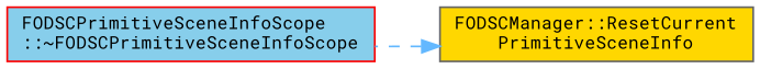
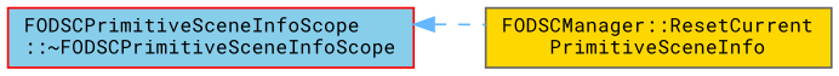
  digraph {
    rankdir=RL
    fontname="Roboto Mono"
    node [fontname="Roboto Mono" fontsize=10 shape=box style=filled]
    n1 [color=gray40 fillcolor=gold fontcolor=black height=0.2 label="FODSCManager::ResetCurrent\lPrimitiveSceneInfo" width=0.4]
    n2 [color=red fillcolor=skyblue height=0.2 label="FODSCPrimitiveSceneInfoScope\l::~FODSCPrimitiveSceneInfoScope" width=0.4]
-   n1 -> n2 [color=steelblue1 dir=back fontname="Roboto Mono" fontsize=10 labelfontname=Helvetica labelfontsize=10 style=dashed]
+   n2 -> n1 [color=steelblue1 dir=back fontname="Roboto Mono" fontsize=10 labelfontname=Helvetica labelfontsize=10 style=dashed]
  }
